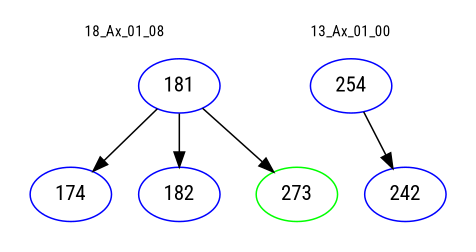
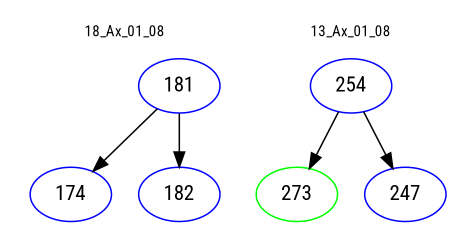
  digraph {
    fontname="Roboto Condensed"
    node [color=blue fontname="Roboto Condensed"]
    edge [color=black fontname="Roboto Condensed"]
    n1 [label=181]
    n2 [label=174]
    n3 [label=182]
    n4 [label=254]
-   n5 [label=242]
+   n5 [label=247]
    n6 [color=green label=273]
    subgraph cluster_1 {
      color=white
      fontsize=10
      label="18_Ax_01_08"
      n1
      n2
      n3
    }
    subgraph cluster_2 {
      color=white
      fontsize=10
-     label="13_Ax_01_00"
+     label="13_Ax_01_08"
      n4
      n5
      n6
    }
    n1 -> n2
    n1 -> n3
    n4 -> n5
-   n1 -> n6
+   n4 -> n6
  }
